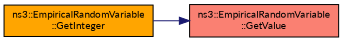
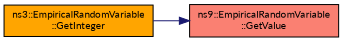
  digraph {
    rankdir=RL
    fontname=Lato
    node [color=black fontname=Lato fontsize=10 shape=record style=filled]
-   n1 [fillcolor=salmon fontcolor=black height=0.2 label="ns3::EmpiricalRandomVariable\l::GetValue" width=0.4]
+   n1 [fillcolor=salmon fontcolor=black height=0.2 label="ns9::EmpiricalRandomVariable\l::GetValue" width=0.4]
    n2 [fillcolor=orange height=0.2 label="ns3::EmpiricalRandomVariable\l::GetInteger" width=0.4]
    n1 -> n2 [color=midnightblue dir=back fontname=Lato fontsize=10 labelfontname=Helvetica labelfontsize=10 style=solid]
  }
